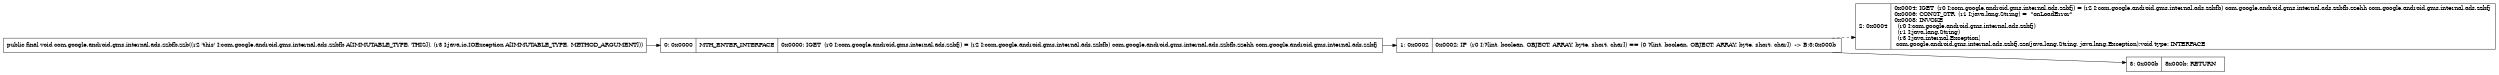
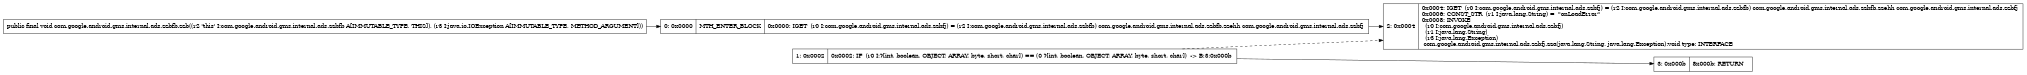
  digraph {
    rankdir=LR
    node [shape=record]
-   n1 [label="{0\:\ 0x0000|MTH_ENTER_INTERFACE\l|0x0000: IGET  (r0 I:com.google.android.gms.internal.ads.zzbfj) = (r2 I:com.google.android.gms.internal.ads.zzbfb) com.google.android.gms.internal.ads.zzbfb.zzehh com.google.android.gms.internal.ads.zzbfj \l}"]
+   n1 [label="{0\:\ 0x0000|MTH_ENTER_BLOCK\l|0x0000: IGET  (r0 I:com.google.android.gms.internal.ads.zzbfj) = (r2 I:com.google.android.gms.internal.ads.zzbfb) com.google.android.gms.internal.ads.zzbfb.zzehh com.google.android.gms.internal.ads.zzbfj \l}"]
    n2 [label="{1\:\ 0x0002|0x0002: IF  (r0 I:?[int, boolean, OBJECT, ARRAY, byte, short, char]) == (0 ?[int, boolean, OBJECT, ARRAY, byte, short, char])  \-\> B:3:0x000b \l}"]
-   n3 [label="{2\:\ 0x0004|0x0004: IGET  (r0 I:com.google.android.gms.internal.ads.zzbfj) = (r2 I:com.google.android.gms.internal.ads.zzbfb) com.google.android.gms.internal.ads.zzbfb.zzehh com.google.android.gms.internal.ads.zzbfj \l0x0006: CONST_STR  (r1 I:java.lang.String) =  \"onLoadError\" \l0x0008: INVOKE  \l  (r0 I:com.google.android.gms.internal.ads.zzbfj)\l  (r1 I:java.lang.String)\l  (r3 I:java.internal.Exception)\l com.google.android.gms.internal.ads.zzbfj.zza(java.lang.String, java.lang.Exception):void type: INTERFACE \l}"]
+   n3 [label="{2\:\ 0x0004|0x0004: IGET  (r0 I:com.google.android.gms.internal.ads.zzbfj) = (r2 I:com.google.android.gms.internal.ads.zzbfb) com.google.android.gms.internal.ads.zzbfb.zzehh com.google.android.gms.internal.ads.zzbfj \l0x0006: CONST_STR  (r1 I:java.lang.String) =  \"onLoadError\" \l0x0008: INVOKE  \l  (r0 I:com.google.android.gms.internal.ads.zzbfj)\l  (r1 I:java.lang.String)\l  (r3 I:java.lang.Exception)\l com.google.android.gms.internal.ads.zzbfj.zza(java.lang.String, java.lang.Exception):void type: INTERFACE \l}"]
    n4 [label="{3\:\ 0x000b|8x000b: RETURN   \l}"]
    n5 [label="{public final void com.google.android.gms.internal.ads.zzbfb.zzb((r2 'this' I:com.google.android.gms.internal.ads.zzbfb A[IMMUTABLE_TYPE, THIS]), (r3 I:java.io.IOException A[IMMUTABLE_TYPE, METHOD_ARGUMENT])) }"]
-   n1 -> n2
+   n1 -> n3
    n2 -> n3 [style=dashed]
    n2 -> n4
    n5 -> n1
  }
